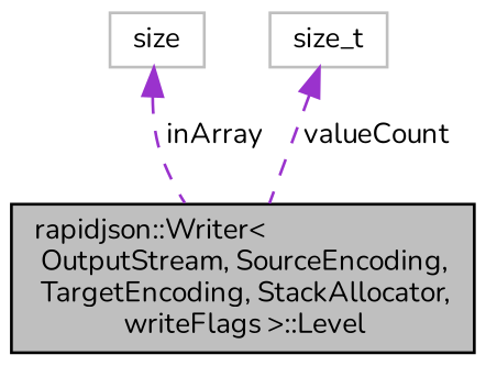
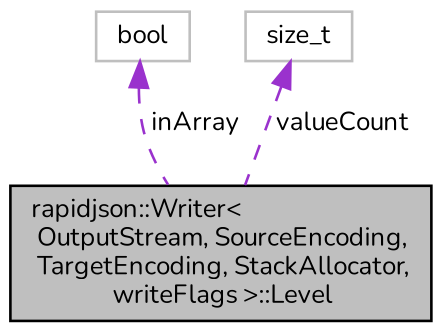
  digraph {
    fontname=Nunito
    node [color=grey75 fillcolor=white fontname=Nunito fontsize=10 shape=record style=filled]
    edge [color=darkorchid3 dir=back fontname=Nunito fontsize=10 labelfontname=Helvetica labelfontsize=10 style=dashed]
    n1 [color=black fillcolor=grey75 fontcolor=black height=0.2 label="rapidjson::Writer\<\l OutputStream, SourceEncoding,\l TargetEncoding, StackAllocator,\l writeFlags \>::Level" width=0.4]
-   n2 [height=0.2 label=size width=0.4]
+   n2 [height=0.2 label=bool width=0.4]
    n3 [height=0.2 label=size_t width=0.4]
    n2 -> n1 [label=" inArray"]
    n3 -> n1 [label=" valueCount"]
  }
